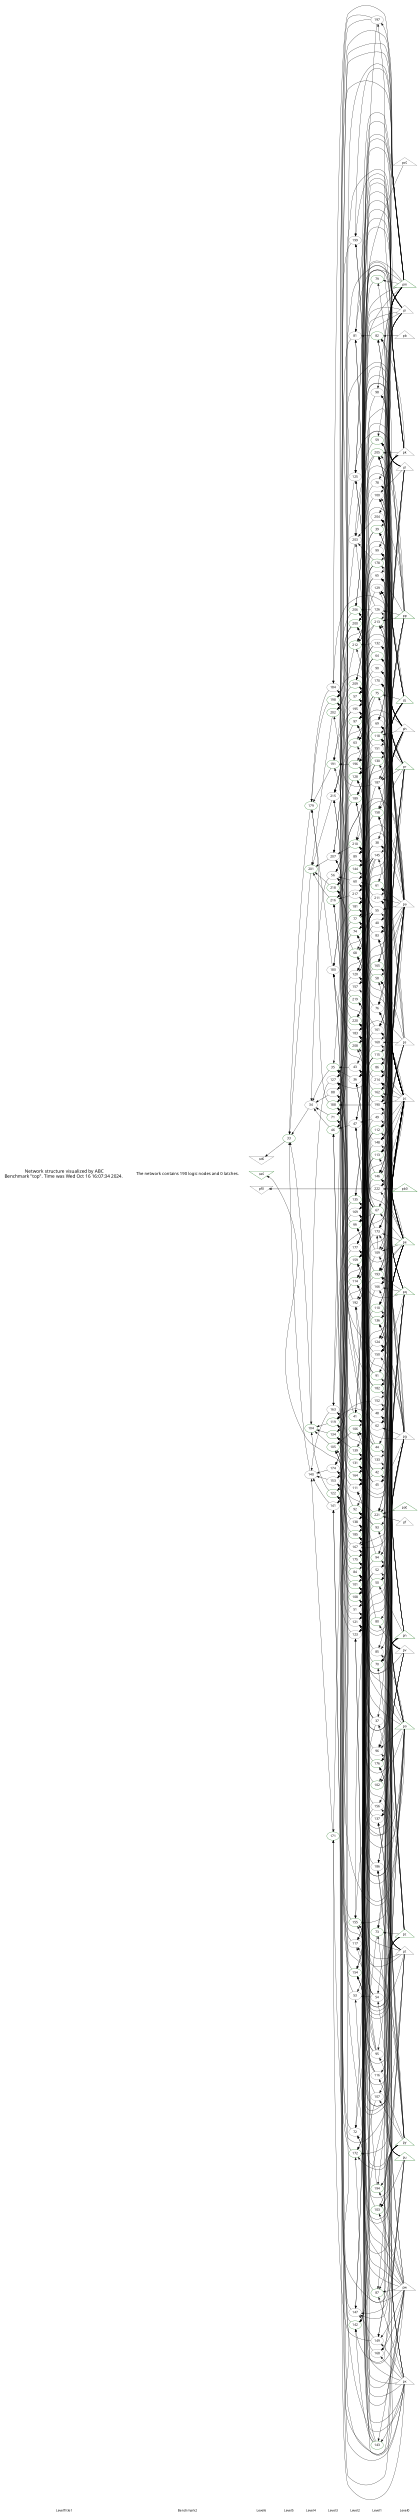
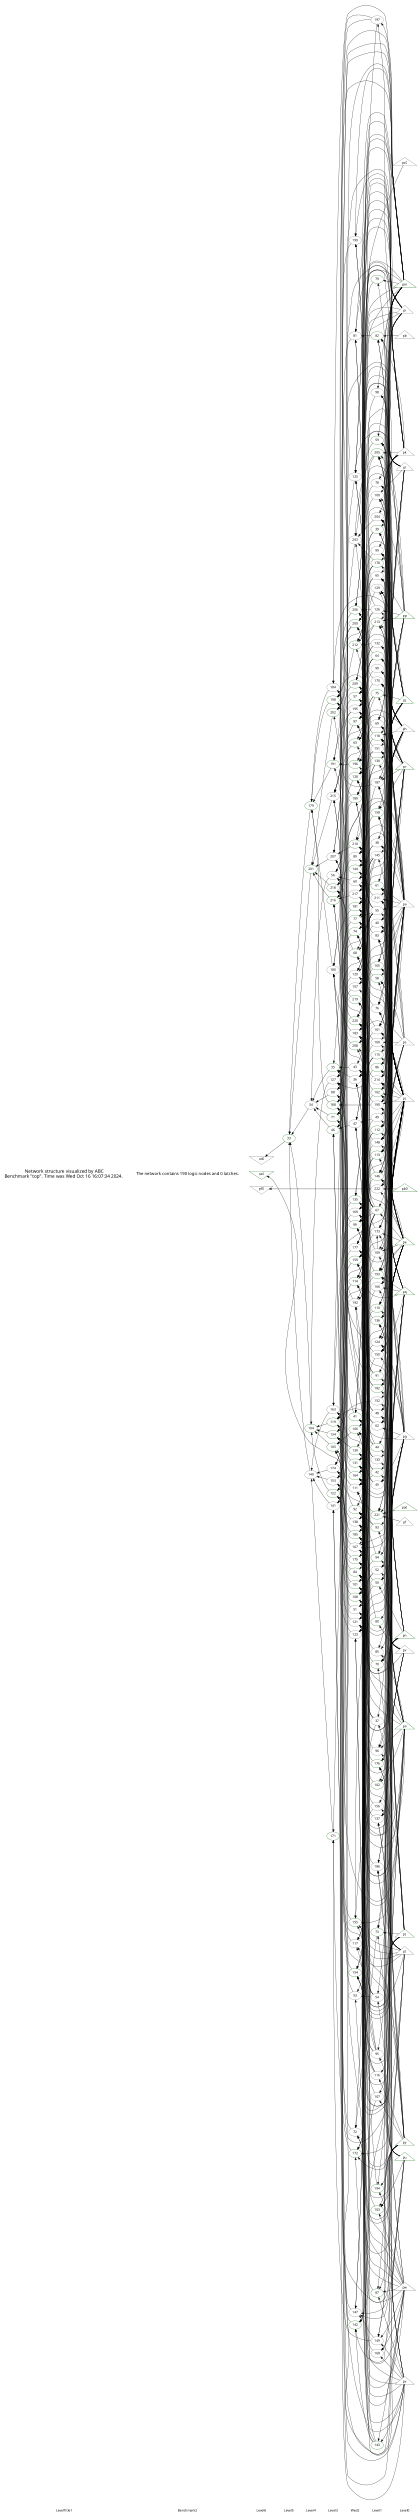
  digraph {
    fontname="Noto Sans"
    rankdir=LR
    node [color=darkgreen fontname="Noto Sans" shape=ellipse]
    edge [dir=back fontname="Noto Sans" style=solid]
    LevelTitle1 [shape=plaintext]
    n2 [color=gray40 label=Benchmark2 shape=plaintext]
    Level6 [shape=plaintext]
    Level5 [shape=plaintext]
    Level4 [shape=plaintext]
    Level3 [color=gray40 shape=plaintext]
-   Level2 [color=gray40 shape=plaintext]
+   Level2 [color=gray40 shape=plaintext label=Wed2]
    Level1 [shape=plaintext]
    Level0 [shape=plaintext]
    n10 [color=gray40 fontsize=20 label="Network structure visualized by ABC\nBenchmark \"top\". Time was Wed Oct 16 16:07:34 2024. " shape=plaintext]
    n11 [color=gray40 fontsize=18 label="The network contains 190 logic nodes and 0 latches.\n" shape=plaintext]
    n12 [color=gray40 fillcolor=coral label=pd0 shape=invtriangle]
    n13 [fillcolor=coral label=pe0 shape=invtriangle]
    n14 [color=gray40 fillcolor=coral label=pf0 shape=invtriangle]
    n15 [label="33\n"]
    n16 [color=gray40 label="34\n"]
    n17 [label="104\n"]
    n18 [color=gray40 label="140\n"]
    n19 [label="179\n"]
    n20 [label="201\n"]
    n21 [label="35\n"]
    n22 [label="46\n"]
    n23 [color=gray40 label="56\n"]
    n24 [label="71\n"]
    n25 [color=gray40 label="88\n"]
    n26 [label="105\n"]
    n27 [label="119\n"]
    n28 [label="122\n"]
    n29 [color=gray40 label="127\n"]
    n30 [label="134\n"]
    n31 [color=gray40 label="141\n"]
    n32 [color=gray40 label="153\n"]
    n33 [color=gray40 label="163\n"]
    n34 [label="171\n"]
    n35 [color=gray40 label="174\n"]
    n36 [color=gray40 label="180\n"]
    n37 [color=gray40 label="184\n"]
    n38 [label="188\n"]
    n39 [label="191\n"]
    n40 [label="198\n"]
    n41 [label="202\n"]
    n42 [color=gray40 label="207\n"]
    n43 [color=gray40 label="215\n"]
    n44 [label="216\n"]
    n45 [label="218\n"]
    n46 [color=gray40 label="36\n"]
    n47 [label="41\n"]
    n48 [color=gray40 label="43\n"]
    n49 [color=gray40 label="47\n"]
    n50 [color=gray40 label="51\n"]
    n51 [color=gray40 label="53\n"]
    n52 [label="57\n"]
    n53 [color=gray40 label="60\n"]
    n54 [label="63\n"]
    n55 [label="66\n"]
    n56 [label="68\n"]
    n57 [color=gray40 label="72\n"]
    n58 [label="74\n"]
    n59 [label="77\n"]
    n60 [color=gray40 label="81\n"]
    n61 [label="84\n"]
    n62 [color=gray40 label="89\n"]
    n63 [label="92\n"]
    n64 [label="97\n"]
    n65 [label="101\n"]
    n66 [label="106\n"]
    n67 [label="108\n"]
    n68 [color=gray40 label="111\n"]
    n69 [label="114\n"]
    n70 [color=gray40 label="117\n"]
    n71 [color=gray40 label="120\n"]
    n72 [color=gray40 label="121\n"]
    n73 [color=gray40 label="123\n"]
    n74 [color=gray40 label="125\n"]
    n75 [label="128\n"]
    n76 [label="131\n"]
    n77 [label="135\n"]
    n78 [color=gray40 label="138\n"]
    n79 [label="139\n"]
    n80 [label="142\n"]
    n81 [label="144\n"]
    n82 [color=gray40 label="147\n"]
    n83 [label="154\n"]
    n84 [label="155\n"]
    n85 [color=gray40 label="157\n"]
    n86 [label="159\n"]
    n87 [label="164\n"]
    n88 [color=gray40 label="167\n"]
    n89 [color=gray40 label="169\n"]
    n90 [label="172\n"]
    n91 [label="175\n"]
    n92 [color=gray40 label="177\n"]
    n93 [label="181\n"]
    n94 [color=gray40 label="183\n"]
    n95 [label="185\n"]
    n96 [label="189\n"]
    n97 [color=gray40 label="192\n"]
    n98 [color=gray40 label="195\n"]
    n99 [label="196\n"]
    n100 [color=gray40 label="199\n"]
    n101 [label="200\n"]
    n102 [color=gray40 label="203\n"]
    n103 [label="206\n"]
    n104 [label="208\n"]
    n105 [label="209\n"]
    n106 [label="210\n"]
    n107 [label="212\n"]
    n108 [color=gray40 label="217\n"]
    n109 [label="219\n"]
    n110 [label="220\n"]
    n111 [color=gray40 label="37\n"]
    n112 [color=gray40 label="38\n"]
    n113 [label="39\n"]
    n114 [color=gray40 label="40\n"]
    n115 [label="42\n"]
    n116 [label="44\n"]
    n117 [color=gray40 label="45\n"]
    n118 [color=gray40 label="48\n"]
    n119 [color=gray40 label="49\n"]
    n120 [label="50\n"]
    n121 [color=gray40 label="52\n"]
    n122 [color=gray40 label="54\n"]
    n123 [color=gray40 label="55\n"]
    n124 [label="58\n"]
    n125 [label="59\n"]
    n126 [label="61\n"]
    n127 [color=gray40 label="62\n"]
    n128 [label="64\n"]
    n129 [color=gray40 label="65\n"]
    n130 [label="67\n"]
    n131 [color=gray40 label="69\n"]
    n132 [label="70\n"]
    n133 [label="73\n"]
    n134 [label="75\n"]
    n135 [color=gray40 label="76\n"]
    n136 [color=gray40 label="78\n"]
    n137 [label="79\n"]
    n138 [label="80\n"]
    n139 [label="82\n"]
    n140 [color=gray40 label="83\n"]
    n141 [color=gray40 label="85\n"]
    n142 [label="86\n"]
    n143 [label="87\n"]
    n144 [color=gray40 label="90\n"]
    n145 [label="91\n"]
    n146 [label="93\n"]
    n147 [label="94\n"]
    n148 [color=gray40 label="95\n"]
    n149 [color=gray40 label="96\n"]
    n150 [color=gray40 label="98\n"]
    n151 [color=gray40 label="99\n"]
    n152 [color=gray40 label="100\n"]
    n153 [label="102\n"]
    n154 [label="103\n"]
    n155 [color=gray40 label="107\n"]
    n156 [color=gray40 label="109\n"]
    n157 [label="110\n"]
    n158 [label="112\n"]
    n159 [label="113\n"]
    n160 [label="115\n"]
    n161 [color=gray40 label="116\n"]
    n162 [label="118\n"]
    n163 [color=gray40 label="124\n"]
    n164 [color=gray40 label="126\n"]
    n165 [color=gray40 label="129\n"]
    n166 [label="130\n"]
    n167 [color=gray40 label="132\n"]
    n168 [color=gray40 label="133\n"]
    n169 [label="136\n"]
    n170 [color=gray40 label="137\n"]
    n171 [label="143\n"]
    n172 [color=gray40 label="145\n"]
    n173 [label="146\n"]
    n174 [color=gray40 label="148\n"]
    n175 [color=gray40 label="149\n"]
    n176 [color=gray40 label="150\n"]
    n177 [color=gray40 label="151\n"]
    n178 [color=gray40 label="152\n"]
    n179 [color=gray40 label="156\n"]
    n180 [label="158\n"]
    n181 [color=gray40 label="160\n"]
    n182 [color=gray40 label="161\n"]
    n183 [label="162\n"]
    n184 [label="165\n"]
    n185 [color=gray40 label="166\n"]
    n186 [color=gray40 label="168\n"]
    n187 [color=gray40 label="170\n"]
    n188 [color=gray40 label="173\n"]
    n189 [label="176\n"]
    n190 [label="178\n"]
    n191 [label="182\n"]
    n192 [color=gray40 label="186\n"]
    n193 [color=gray40 label="187\n"]
    n194 [color=gray40 label="190\n"]
    n195 [label="193\n"]
    n196 [label="194\n"]
    n197 [color=gray40 label="197\n"]
    n198 [color=gray40 label="204\n"]
    n199 [label="205\n"]
    n200 [color=gray40 label="211\n"]
    n201 [label="213\n"]
    n202 [color=gray40 label="214\n"]
    n203 [label="221\n"]
    n204 [color=gray40 label="222\n"]
    n205 [fillcolor=coral label=pp shape=triangle]
    n206 [fillcolor=coral label=pa0 shape=triangle]
    n207 [fillcolor=coral label=pq shape=triangle]
    n208 [fillcolor=coral label=pb0 shape=triangle]
    n209 [fillcolor=coral label=pr shape=triangle]
    n210 [color=gray40 fillcolor=coral label=pc0 shape=triangle]
    n211 [color=gray40 fillcolor=coral label=ps shape=triangle]
    n212 [color=gray40 fillcolor=coral label=pt shape=triangle]
    n213 [fillcolor=coral label=pu shape=triangle]
    n214 [color=gray40 fillcolor=coral label=pv shape=triangle]
    n215 [color=gray40 fillcolor=coral label=pw shape=triangle]
    n216 [color=gray40 fillcolor=coral label=px shape=triangle]
    n217 [fillcolor=coral label=py shape=triangle]
    n218 [fillcolor=coral label=pz shape=triangle]
    n219 [color=gray40 fillcolor=coral label=pa shape=triangle]
    n220 [color=gray40 fillcolor=coral label=pb shape=triangle]
    n221 [color=gray40 fillcolor=coral label=pc shape=triangle]
    n222 [fillcolor=coral label=pe shape=triangle]
    n223 [color=gray40 fillcolor=coral label=pf shape=triangle]
    n224 [color=gray40 fillcolor=coral label=pg shape=triangle]
    n225 [color=gray40 fillcolor=coral label=ph shape=triangle]
    n226 [color=gray40 fillcolor=coral label=pi shape=triangle]
    n227 [fillcolor=coral label=pj shape=triangle]
    n228 [color=gray40 fillcolor=coral label=pk shape=triangle]
    n229 [color=gray40 fillcolor=coral label=pl shape=triangle]
    n230 [fillcolor=coral label=pm shape=triangle]
    n231 [fillcolor=coral label=pn shape=triangle]
    n232 [fillcolor=coral label=po shape=triangle]
    subgraph sub_1 {
      LevelTitle1
      n2
      Level6
      Level5
      Level4
      Level3
      Level2
      Level1
      Level0
    }
    subgraph sub_2 {
      rank=same
      LevelTitle1
      n10
    }
    subgraph sub_3 {
      rank=same
      n2
      n11
    }
    subgraph sub_4 {
      rank=same
      Level6
      n12
      n13
      n14
    }
    subgraph sub_5 {
      rank=same
      Level5
      n15
    }
    subgraph sub_6 {
      rank=same
      Level4
      n16
      n17
      n18
      n19
      n20
    }
    subgraph sub_7 {
      rank=same
      Level3
      n21
      n22
      n23
      n24
      n25
      n26
      n27
      n28
      n29
      n30
      n31
      n32
      n33
      n34
      n35
      n36
      n37
      n38
      n39
      n40
      n41
      n42
      n43
      n44
      n45
    }
    subgraph sub_8 {
      rank=same
      Level2
      n46
      n47
      n48
      n49
      n50
      n51
      n52
      n53
      n54
      n55
      n56
      n57
      n58
      n59
      n60
      n61
      n62
      n63
      n64
      n65
      n66
      n67
      n68
      n69
      n70
      n71
      n72
      n73
      n74
      n75
      n76
      n77
      n78
      n79
      n80
      n81
      n82
      n83
      n84
      n85
      n86
      n87
      n88
      n89
      n90
      n91
      n92
      n93
      n94
      n95
      n96
      n97
      n98
      n99
      n100
      n101
      n102
      n103
      n104
      n105
      n106
      n107
      n108
      n109
      n110
    }
    subgraph sub_9 {
      rank=same
      Level1
      n111
      n112
      n113
      n114
      n115
      n116
      n117
      n118
      n119
      n120
      n121
      n122
      n123
      n124
      n125
      n126
      n127
      n128
      n129
      n130
      n131
      n132
      n133
      n134
      n135
      n136
      n137
      n138
      n139
      n140
      n141
      n142
      n143
      n144
      n145
      n146
      n147
      n148
      n149
      n150
      n151
      n152
      n153
      n154
      n155
      n156
      n157
      n158
      n159
      n160
      n161
      n162
      n163
      n164
      n165
      n166
      n167
      n168
      n169
      n170
      n171
      n172
      n173
      n174
      n175
      n176
      n177
      n178
      n179
      n180
      n181
      n182
      n183
      n184
      n185
      n186
      n187
      n188
      n189
      n190
      n191
      n192
      n193
      n194
      n195
      n196
      n197
      n198
      n199
      n200
      n201
      n202
      n203
      n204
    }
    subgraph sub_10 {
      rank=same
      Level0
      n205
      n206
      n207
      n208
      n209
      n210
      n211
      n212
      n213
      n214
      n215
      n216
      n217
      n218
      n219
      n220
      n221
      n222
      n223
      n224
      n225
      n226
      n227
      n228
      n229
      n230
      n231
      n232
    }
    LevelTitle1 -> n2 [style=invis]
    n2 -> Level6 [style=invis]
    Level6 -> Level5 [style=invis]
    Level5 -> Level4 [style=invis]
    Level4 -> Level3 [style=invis]
    Level3 -> Level2 [style=invis]
    Level2 -> Level1 [style=invis]
    Level1 -> Level0 [style=invis]
    n10 -> n11 [style=invis]
    n11 -> n12 [style=invis]
    n11 -> n13 [style=invis]
    n11 -> n14 [style=invis]
    n12 -> n13 [style=invis]
    n12 -> n15
    n13 -> n14 [style=invis]
    n13 -> n203
    n14 -> n204
    n15 -> n16
    n15 -> n17
    n15 -> n18
    n15 -> n19
    n15 -> n20
    n16 -> n21
    n16 -> n22
    n16 -> n23
    n16 -> n24
    n16 -> n25
    n17 -> n26
    n17 -> n27
    n17 -> n28
    n17 -> n29
    n17 -> n30
    n18 -> n31
    n18 -> n32
    n18 -> n33
    n18 -> n34
    n18 -> n35
    n19 -> n36
    n19 -> n37
    n19 -> n38
    n19 -> n39
    n19 -> n40
    n20 -> n41
    n20 -> n42
    n20 -> n43
    n20 -> n44
    n20 -> n45
    n21 -> n46
    n21 -> n47
    n21 -> n48
    n21 -> n117
    n21 -> n230
    n22 -> n49
    n22 -> n50
    n22 -> n51
    n22 -> n123
    n22 -> n229
    n23 -> n52
    n23 -> n53
    n23 -> n54
    n23 -> n55
    n23 -> n56
    n24 -> n57
    n24 -> n58
    n24 -> n59
    n24 -> n60
    n24 -> n61
    n25 -> n62
    n25 -> n63
    n25 -> n64
    n25 -> n65
    n26 -> n66
    n26 -> n67
    n26 -> n68
    n26 -> n69
    n26 -> n70
    n27 -> n71
    n27 -> n72
    n27 -> n127
    n27 -> n213
    n27 -> n229
    n28 -> n73
    n28 -> n74
    n28 -> n159
    n28 -> n216
    n28 -> n218
    n29 -> n75
    n29 -> n76
    n29 -> n160
    n29 -> n167
    n29 -> n168
    n30 -> n77
    n30 -> n78
    n30 -> n79
    n30 -> n217
    n30 -> n221
    n31 -> n80
    n31 -> n82
    n31 -> n177
    n31 -> n178
    n32 -> n83
    n32 -> n84
    n32 -> n85
    n32 -> n86
    n33 -> n87
    n33 -> n88
    n33 -> n89
    n33 -> n187
    n34 -> n90
    n34 -> n175
    n34 -> n188
    n35 -> n91
    n35 -> n92
    n35 -> n128
    n35 -> n232
    n36 -> n93
    n36 -> n94
    n36 -> n176
    n36 -> n213
    n36 -> n230
    n37 -> n95
    n37 -> n193
    n37 -> n219
    n37 -> n230
    n38 -> n96
    n38 -> n148
    n38 -> n161
    n38 -> n194
    n38 -> n230
    n39 -> n97
    n39 -> n98
    n39 -> n99
    n39 -> n197
    n40 -> n96
    n40 -> n100
    n40 -> n101
    n40 -> n197
    n40 -> n217
    n41 -> n102
    n41 -> n103
    n41 -> n166
    n41 -> n195
    n42 -> n104
    n42 -> n105
    n42 -> n106
    n42 -> n107
    n42 -> n202
    n43 -> n101
    n43 -> n199
    n43 -> n215
    n43 -> n216
    n43 -> n226
    n44 -> n98
    n44 -> n108
    n44 -> n171
    n44 -> n191
    n44 -> n226
    n45 -> n109
    n45 -> n110
    n45 -> n115
    n45 -> n201
    n45 -> n230
    n46 -> n111
    n46 -> n112
    n46 -> n113
    n46 -> n114
    n46 -> n231
    n47 -> n115
    n47 -> n215
    n47 -> n219
    n47 -> n221
    n47 -> n231
    n48 -> n116
    n48 -> n207
    n48 -> n219
    n49 -> n112
    n49 -> n118
    n49 -> n119
    n49 -> n120
    n49 -> n229
    n50 -> n121
    n50 -> n215
    n50 -> n221
    n50 -> n231
    n51 -> n122
    n51 -> n211
    n51 -> n212
    n52 -> n113
    n52 -> n124
    n52 -> n125
    n52 -> n212
    n52 -> n226
    n53 -> n126
    n53 -> n127
    n53 -> n212
    n53 -> n226
    n53 -> n229
    n54 -> n128
    n54 -> n129
    n54 -> n216
    n54 -> n225
    n55 -> n122
    n55 -> n130
    n55 -> n211
    n55 -> n212
    n55 -> n229
    n56 -> n131
    n56 -> n132
    n56 -> n215
    n56 -> n219
    n57 -> n133
    n57 -> n215
    n57 -> n217
    n57 -> n222
    n58 -> n134
    n58 -> n135
    n58 -> n209
    n58 -> n217
    n59 -> n116
    n59 -> n123
    n59 -> n136
    n59 -> n137
    n59 -> n138
    n60 -> n130
    n60 -> n139
    n60 -> n140
    n60 -> n228
    n60 -> n229
    n61 -> n111
    n61 -> n141
    n61 -> n142
    n61 -> n143
    n61 -> n231
    n62 -> n118
    n62 -> n134
    n62 -> n144
    n62 -> n145
    n62 -> n229
    n63 -> n123
    n63 -> n146
    n63 -> n147
    n63 -> n148
    n63 -> n149
    n64 -> n150
    n64 -> n151
    n64 -> n152
    n64 -> n214
    n64 -> n221
    n65 -> n130
    n65 -> n147
    n65 -> n148
    n65 -> n153
    n65 -> n154
    n66 -> n116
    n66 -> n117
    n66 -> n155
    n66 -> n219
    n67 -> n121
    n67 -> n156
    n67 -> n157
    n67 -> n215
    n67 -> n232
    n68 -> n115
    n68 -> n158
    n68 -> n159
    n68 -> n215
    n68 -> n232
    n69 -> n111
    n69 -> n119
    n69 -> n130
    n69 -> n160
    n69 -> n161
    n70 -> n162
    n70 -> n214
    n70 -> n218
    n70 -> n230
    n71 -> n122
    n71 -> n123
    n71 -> n130
    n71 -> n227
    n71 -> n229
    n72 -> n130
    n72 -> n216
    n72 -> n218
    n72 -> n225
    n72 -> n231
    n73 -> n120
    n73 -> n163
    n73 -> n215
    n73 -> n217
    n73 -> n222
    n74 -> n128
    n74 -> n164
    n74 -> n225
    n74 -> n228
    n74 -> n230
    n75 -> n123
    n75 -> n156
    n75 -> n165
    n75 -> n166
    n75 -> n228
    n76 -> n130
    n76 -> n215
    n76 -> n224
    n76 -> n226
    n76 -> n231
    n77 -> n158
    n77 -> n166
    n77 -> n169
    n77 -> n170
    n78 -> n123
    n78 -> n215
    n78 -> n224
    n78 -> n226
    n78 -> n231
    n79 -> n160
    n79 -> n222
    n79 -> n224
    n80 -> n111
    n80 -> n155
    n80 -> n171
    n80 -> n213
    n80 -> n232
    n81 -> n172
    n81 -> n173
+   n81 -> n212
    n81 -> n230
    n82 -> n174
    n82 -> n175
    n82 -> n176
    n82 -> n213
    n82 -> n217
    n83 -> n172
    n83 -> n209
    n83 -> n214
    n83 -> n217
    n83 -> n218
    n84 -> n148
    n84 -> n171
    n84 -> n179
    n84 -> n222
    n84 -> n232
    n85 -> n145
    n85 -> n172
    n85 -> n180
    n86 -> n146
    n86 -> n181
    n86 -> n182
    n86 -> n183
    n86 -> n216
    n87 -> n184
    n87 -> n185
    n87 -> n212
    n87 -> n222
    n87 -> n232
    n88 -> n129
    n88 -> n186
    n88 -> n207
    n88 -> n222
    n88 -> n232
    n89 -> n122
    n89 -> n166
    n89 -> n172
    n89 -> n179
    n90 -> n172
    n90 -> n173
    n90 -> n212
    n90 -> n216
    n90 -> n218
    n91 -> n128
    n91 -> n172
    n91 -> n189
    n91 -> n214
    n91 -> n218
    n92 -> n161
    n92 -> n164
    n92 -> n171
    n92 -> n190
    n93 -> n164
    n93 -> n191
    n93 -> n216
    n93 -> n225
    n93 -> n228
    n94 -> n174
    n94 -> n188
    n94 -> n212
    n94 -> n226
    n94 -> n230
    n95 -> n123
    n95 -> n192
    n95 -> n214
    n95 -> n218
    n95 -> n227
    n96 -> n130
    n96 -> n190
    n96 -> n224
    n96 -> n227
    n97 -> n168
    n97 -> n193
    n97 -> n195
    n97 -> n196
    n98 -> n130
    n98 -> n205
    n98 -> n228
    n98 -> n232
    n99 -> n167
    n99 -> n177
    n99 -> n216
    n99 -> n226
    n100 -> n162
    n100 -> n218
    n100 -> n228
    n100 -> n230
    n101 -> n123
    n101 -> n205
    n101 -> n228
    n101 -> n232
    n102 -> n190
    n102 -> n197
    n102 -> n198
    n102 -> n199
    n102 -> n222
    n103 -> n164
    n103 -> n187
    n103 -> n228
    n103 -> n230
    n103 -> n232
    n104 -> n123
    n104 -> n130
    n104 -> n224
    n104 -> n225
    n105 -> n123
    n105 -> n130
    n105 -> n226
    n105 -> n227
    n106 -> n200
    n106 -> n210
    n106 -> n219
    n106 -> n221
    n106 -> n222
    n107 -> n167
    n107 -> n177
    n107 -> n201
    n107 -> n226
    n107 -> n230
    n108 -> n134
    n108 -> n190
    n108 -> n217
    n109 -> n181
    n109 -> n182
    n110 -> n148
    n110 -> n183
    n110 -> n194
    n110 -> n219
    n110 -> n230
    n111 -> n218
    n111 -> n221
    n112 -> n217
    n112 -> n219
    n112 -> n227
    n113 -> n209
    n113 -> n222
    n113 -> n228
    n114 -> n207
    n114 -> n221
    n114 -> n227
    n114 -> n230
    n115 -> n216
    n115 -> n226
    n116 -> n213
    n116 -> n227
    n117 -> n221
    n117 -> n224
    n118 -> n211
    n118 -> n212
    n118 -> n214
    n118 -> n221
    n119 -> n222
    n119 -> n225
    n120 -> n221
    n120 -> n224
    n120 -> n231
    n121 -> n216
    n121 -> n222
    n121 -> n226
    n122 -> n213
    n122 -> n214
    n123 -> n219
    n123 -> n221
    n124 -> n211
    n124 -> n221
    n124 -> n222
    n124 -> n229
    n125 -> n205
    n125 -> n221
    n125 -> n225
    n125 -> n230
    n126 -> n211
    n126 -> n219
    n126 -> n221
    n126 -> n229
    n127 -> n221
    n127 -> n222
    n127 -> n224
    n128 -> n209
    n128 -> n219
    n129 -> n205
    n129 -> n218
    n129 -> n221
    n129 -> n228
    n130 -> n221
    n130 -> n222
    n131 -> n219
    n131 -> n221
    n131 -> n224
    n131 -> n226
    n131 -> n229
    n132 -> n217
    n132 -> n221
    n132 -> n224
    n132 -> n231
    n133 -> n216
    n133 -> n218
    n133 -> n221
    n133 -> n231
    n134 -> n221
    n134 -> n227
    n135 -> n207
    n135 -> n218
    n135 -> n219
    n135 -> n228
    n136 -> n207
    n136 -> n227
    n136 -> n228
    n137 -> n209
    n137 -> n230
    n138 -> n207
    n138 -> n214
    n139 -> n219
    n139 -> n220
    n139 -> n221
    n139 -> n228
    n139 -> n229
    n140 -> n219
    n140 -> n221
    n140 -> n230
    n140 -> n231
    n141 -> n224
    n141 -> n228
    n141 -> n232
    n142 -> n207
    n142 -> n219
    n142 -> n221
    n142 -> n230
    n143 -> n215
    n143 -> n216
    n143 -> n217
    n143 -> n219
    n144 -> n219
    n144 -> n225
    n145 -> n214
    n145 -> n225
    n146 -> n217
    n146 -> n219
    n147 -> n224
    n147 -> n230
    n147 -> n232
    n148 -> n207
    n148 -> n213
    n149 -> n215
    n149 -> n221
    n149 -> n224
    n149 -> n232
    n150 -> n225
    n150 -> n227
    n150 -> n230
    n151 -> n209
    n151 -> n219
    n151 -> n221
    n151 -> n228
    n152 -> n222
    n152 -> n225
    n152 -> n227
    n152 -> n229
    n153 -> n224
    n153 -> n232
    n154 -> n207
    n154 -> n213
    n154 -> n215
    n154 -> n217
    n155 -> n207
    n155 -> n217
    n156 -> n221
    n156 -> n222
    n156 -> n224
    n156 -> n226
    n157 -> n221
    n157 -> n225
    n157 -> n231
    n158 -> n219
    n158 -> n221
    n158 -> n224
    n158 -> n226
    n159 -> n219
    n159 -> n221
    n159 -> n225
    n159 -> n231
    n160 -> n227
    n160 -> n231
    n161 -> n217
    n161 -> n218
    n162 -> n209
    n162 -> n221
    n162 -> n222
    n162 -> n225
    n162 -> n227
    n163 -> n213
    n163 -> n219
    n163 -> n221
    n163 -> n224
    n163 -> n229
    n164 -> n205
    n164 -> n221
    n165 -> n209
    n165 -> n218
    n165 -> n225
    n165 -> n227
    n166 -> n230
    n166 -> n232
    n167 -> n221
    n167 -> n225
    n168 -> n218
    n168 -> n219
    n169 -> n221
    n169 -> n224
    n169 -> n228
    n169 -> n232
    n170 -> n207
    n170 -> n215
    n170 -> n217
    n170 -> n219
    n171 -> n215
    n171 -> n216
    n172 -> n205
    n172 -> n211
    n173 -> n209
    n173 -> n214
    n173 -> n221
    n173 -> n222
    n173 -> n225
    n174 -> n205
    n174 -> n211
    n174 -> n219
    n174 -> n221
    n174 -> n232
    n175 -> n212
    n175 -> n215
    n175 -> n216
    n175 -> n226
    n176 -> n207
    n176 -> n221
    n176 -> n222
    n176 -> n224
    n176 -> n227
    n177 -> n205
    n177 -> n211
    n177 -> n212
    n177 -> n219
    n178 -> n209
    n178 -> n214
    n179 -> n212
    n179 -> n221
    n180 -> n209
    n180 -> n212
    n180 -> n221
    n180 -> n230
    n181 -> n205
    n181 -> n211
    n181 -> n222
    n182 -> n212
    n182 -> n221
    n182 -> n225
    n182 -> n226
    n183 -> n207
    n183 -> n221
    n183 -> n224
    n183 -> n227
    n183 -> n228
    n184 -> n209
    n184 -> n213
    n184 -> n221
    n184 -> n230
    n185 -> n205
    n185 -> n207
    n185 -> n211
    n185 -> n214
    n186 -> n215
    n186 -> n216
    n186 -> n217
    n187 -> n207
    n187 -> n209
    n187 -> n219
    n188 -> n156
    n188 -> n205
    n188 -> n211
    n188 -> n222
    n188 -> n232
    n189 -> n212
    n189 -> n216
    n189 -> n221
    n189 -> n225
    n190 -> n207
    n190 -> n228
    n191 -> n209
    n191 -> n218
    n191 -> n222
    n192 -> n207
    n192 -> n209
    n192 -> n213
    n192 -> n217
    n193 -> n209
    n193 -> n214
    n193 -> n221
    n193 -> n225
    n193 -> n227
    n194 -> n209
    n194 -> n214
    n194 -> n221
    n194 -> n222
    n194 -> n227
    n195 -> n207
    n195 -> n221
    n195 -> n222
    n195 -> n224
    n195 -> n228
    n196 -> n215
    n196 -> n217
    n196 -> n232
    n197 -> n226
    n197 -> n230
    n198 -> n205
    n198 -> n209
    n198 -> n221
    n198 -> n230
    n198 -> n232
    n199 -> n205
    n199 -> n219
    n199 -> n221
    n199 -> n225
    n199 -> n228
    n200 -> n219
    n200 -> n221
    n200 -> n229
    n200 -> n231
    n201 -> n205
    n201 -> n221
    n201 -> n222
    n201 -> n225
    n201 -> n228
    n202 -> n221
    n202 -> n222
    n202 -> n229
    n202 -> n230
    n202 -> n231
    n203 -> n206
    n203 -> n219
    n203 -> n221
    n203 -> n222
    n203 -> n223
    n204 -> n208
    n204 -> n219
    n204 -> n221
    n204 -> n222
  }
